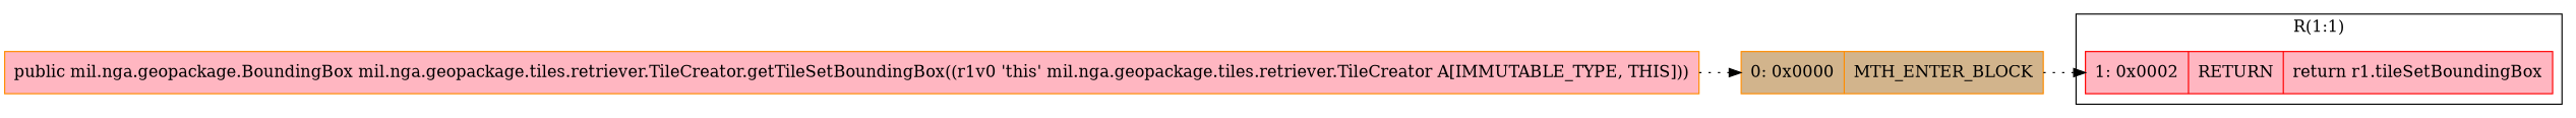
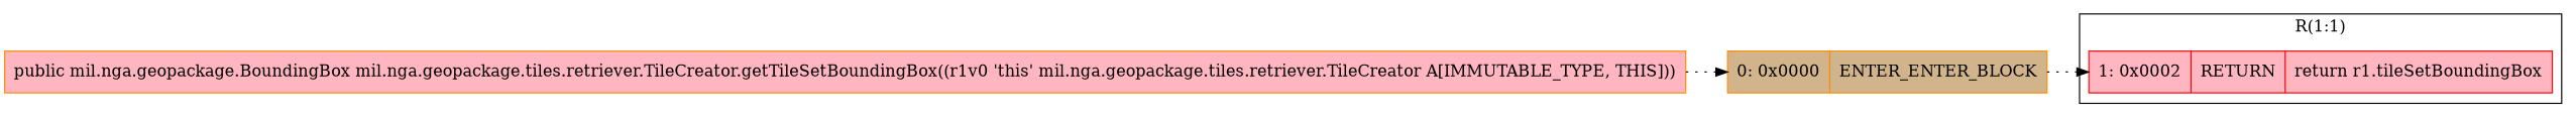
  digraph {
    rankdir=LR
    node [color=darkorange shape=record style=filled fillcolor=lightpink]
    edge [style=dotted]
    n1 [color=red label="{1\:\ 0x0002|RETURN\l|return r1.tileSetBoundingBox\l}"]
-   n2 [label="{0\:\ 0x0000|MTH_ENTER_BLOCK\l}" fillcolor=tan]
+   n2 [label="{0\:\ 0x0000|ENTER_ENTER_BLOCK\l}" fillcolor=tan]
    n3 [label="{public mil.nga.geopackage.BoundingBox mil.nga.geopackage.tiles.retriever.TileCreator.getTileSetBoundingBox((r1v0 'this' mil.nga.geopackage.tiles.retriever.TileCreator A[IMMUTABLE_TYPE, THIS])) }"]
    subgraph cluster_1 {
      label="R(1:1)"
      n1
    }
    n2 -> n1
    n3 -> n2
  }
